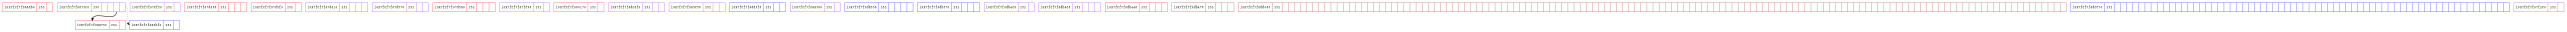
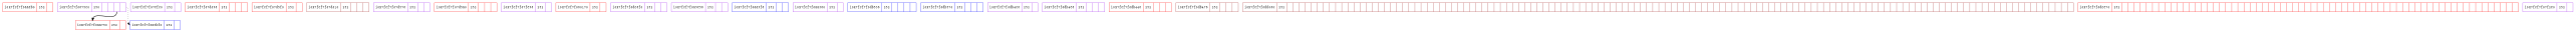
  digraph {
    fontname="Courier Prime"
    node [color=purple fontname="Courier Prime" shape=record]
    edge [fontname="Courier Prime" headport=f0]
    n1 [color=red label="<f0> i0x7fcf7f6aaeb0 | <tag> 252 | <i0x600000000000072>"]
    n2 [color=red label="<f0> i0x7fcf7f6aa750 | <tag> 252 | <i0x400000000636261>"]
    n3 [color=blue label="<f0> i0x7fcf7f6a9bf0 | <tag> 252 | <i0x500000000006564>"]
    n4 [label="<f0> i0x7fcf7f67efc0 | <tag> 252 | <i0x20000726f6e696d>"]
    n5 [color=red label="<f0> i0x7fcf7f67d698 | <tag> 252 | <i0xb11bbe9db7e762f5> | <i0xcf54e8b4d6601059> | <i0x700000000000000>"]
    n6 [color=red label="<f0> i0x7fcf7f67d5f0 | <tag> 252 | <i0x10062696c647453>"]
-   n7 [label="<f0> i0x7fcf7f67d610 | <tag> 252 | <i0x8d1087fc20867246> | <i0x7eef224ce9994209> | <i0x700000000000000>"]
+   n7 [color=brown label="<f0> i0x7fcf7f67d610 | <tag> 252 | <i0x8d1087fc20867246> | <i0x7eef224ce9994209> | <i0x700000000000000>"]
    n8 [label="<f0> i0x7fcf7f67d578 | <tag> 252 | <i0x5f5f62696c647453> | <i0x500000000006367>"]
    n9 [color=red label="<f0> i0x7fcf7f67d5a0 | <tag> 252 | <i0xa7745bcb6672767a> | <i0xb6a67c6a410635b2> | <i0x700000000000000>"]
    n10 [label="<f0> i0x7fcf7f67fe98 | <tag> 252 | <i0x60000000000002e>"]
    n11 [color=red label="<f0> i0x7fcf7f680170 | <tag> 252 | <i0x600000000000020>"]
    n12 [label="<f0> i0x7fcf7f6dc8f0 | <tag> 252 | <i0x6564726177726f46> | <i0x2000065706f5264>"]
    n13 [label="<f0> i0x7fcf7f6a9e58 | <tag> 252 | <i0x6e697274735f666f> | <i0x600000000000067>"]
    n14 [color=blue label="<f0> i0x7fcf7f6aa9f8 | <tag> 252 | <i0x6e697274735f666f> | <i0x600000000000067>"]
    n15 [label="<f0> i0x7fcf7f6aa380 | <tag> 252 | <i0x60000000000005e>"]
    n16 [color=blue label="<f0> i0x7fcf7f6db538 | <tag> 252 | <i0x65746e696c6d6143> | <i0x6d726f466c616e72> | <i0x7363697361427461> | <i0x700000000000000>"]
    n17 [color=blue label="<f0> i0x7fcf7f6db570 | <tag> 252 | <i0xb11bbe9db7e762f5> | <i0xcf54e8b4d6601059> | <i0x700000000000000>"]
    n18 [label="<f0> i0x7fcf7f6db4c8 | <tag> 252 | <i0x10062696c647453>"]
    n19 [label="<f0> i0x7fcf7f6db4e8 | <tag> 252 | <i0x8d1087fc20867246> | <i0x7eef224ce9994209> | <i0x700000000000000>"]
    n20 [color=red label="<f0> i0x7fcf7f6db448 | <tag> 252 | <i0x5f5f62696c647453> | <i0x6564726177726f66> | <i0x2000065706f5264>"]
    n21 [color=brown label="<f0> i0x7fcf7f6db478 | <tag> 252 | <i0xaee75a37420f5d55> | <i0x2642f03977973627> | <i0x700000000000000>"]
    n22 [color=brown label="<f0> i0x7fcf7f6dd080 | <tag> 252 | <i0x726f6e696d2e6347> | <i0x6e690a3b3b292820> | <i0x2022636261222067> | <i0x7274735f666f205e> | <i0x2265642220676e69> | <i0x7fcf7f0a3b3b> | <i0xb> | <i0x1700> | <i0x7fcf7f6dd0f0> | <i0x7fcf80557700> | <i0x7fcf80547070> | <i0x7fcf8051fed0> | <i0x9> | <i0x1700> | <i0x7fcf7f6dd120> | <i0x7fcf80557e00> | <i0x7fcf80546ef8> | <i0x7fcf7f6dd180> | <i0x7> | <i0x1700> | <i0x1> | <i0x7fcf80558320> | <i0x7fcf80546f68> | <i0x1> | <i0x3> | <i0x1700> | <i0x1> | <i0x7fcf80557e00> | <i0x7fcf80546ef8> | <i0x7fcf7f6dd180> | <i0x7> | <i0x1700> | <i0x7fcf7f6dd1b0> | <i0x7fcf80557d78> | <i0x7fcf80546ea8> | <i0x1> | <i0x5> | <i0x1700> | <i0x1> | <i0x7fcf7f6f6470> | <i0x7fcf7f6dd1e0> | <i0x1> | <i0x3> | <i0x13fc> | <i0x6f2f62696c647473> | <i0x65706f5f6c6d6163> | <i0x6d2e73726f746172> | <i0x50000000000646c> | <i0xffc> | <i0x6f5f6c6d61636f2f> | <i0x73726f7461726570> | <i0x3000000646c6d2e> | <i0x1700> | <i0x7fcf7f6dd978> | <i0x7fcf7f6f1248> | <i0x7fcf7f6f1298> | <i0x7fcf7f6dd258> | <i0x1b> | <i0x1700> | <i0x7fcf7f6dd5f0> | <i0x7fcf7f6ef190> | <i0x7fcf7f6ef208> | <i0x7fcf7f6dd288> | <i0x17> | <i0x1700> | <i0x7fcf7f6dd2b8> | <i0x7fcf80554670> | <i0x7fcf80554650> | <i0x7fcf7f6e2448> | <i0x13> | <i0x1700> | <i0x7fcf7f6dd2e8> | <i0x7fcf7f6ee9c8> | <i0x7fcf7f6eeab0> | <i0x7fcf7f6df760> | <i0x11> | <i0x1700> | <i0x7fcf7f6ea480> | <i0x7fcf805512e0> | <i0x7fcf80551288> | <i0x7fcf7f6dd318> | <i0xb> | <i0x1700> | <i0x7fcf80551228> | <i0x7fcf7f6eab80> | <i0x7fcf7f6eacc0> | <i0x7fcf7f6dd348> | <i0x9> | <i0x1700> | <i0x7fcf7f6f0948> | <i0x7fcf7f6eda08> | <i0x7fcf7f6edb78> | <i0x7fcf7f6dd378> | <i0x5> | <i0x1700> | <i0x1> | <i0x7fcf7f6dd3a8> | <i0x7fcf7f6dd548> | <i0x1> | <i0x3> | <i0xffc> | <i0x5f5f62696c647473> | <i0x632e676e69727473> | <i0x40000000069746d> | <i0x1700> | <i0x7fcf7f6ddab0> | <i0x7fcf7f6f7058> | <i0x7fcf7f6f1298> | <i0x7fcf7f6dd3f8> | <i0x1b> | <i0x1700> | <i0x7fcf7f6dd7b8> | <i0x7fcf7f6f6f08> | <i0x7fcf7f6ef208> | <i0x7fcf7f6dd428> | <i0x17> | <i0x1700> | <i0x7fcf7f6dd458> | <i0x7fcf80557368> | <i0x7fcf80554650> | <i0x7fcf7f6e25e0> | <i0x13> | <i0x1700> | <i0x7fcf7f6dd488> | <i0x7fcf7f6f6e98> | <i0x7fcf7f6eeab0> | <i0x7fcf7f6df930> | <i0x11> | <i0x700000000000000>"]
-   n23 [color=blue label="<f0> i0x7fcf7f6dce70 | <tag> 252 | <i0x726f6e696d2e6347> | <i0x6e690a3b3b292820> | <i0x2022636261222067> | <i0x7274735f666f205e> | <i0x2265642220676e69> | <i0x7fcf800a3b3b> | <i0x7fcf80546f68> | <i0x1> | <i0x3> | <i0x1700> | <i0x1> | <i0x7fcf80546f18> | <i0x7fcf80546ef8> | <i0x7fcf7f6dcef0> | <i0x7> | <i0x1700> | <i0x7fcf7f6dcf20> | <i0x7fcf80546eb8> | <i0x7fcf80546ea8> | <i0x1> | <i0x5> | <i0x1700> | <i0x1> | <i0x7fcf7f6dcf50> | <i0x7fcf7f6dd1e0> | <i0x1> | <i0x3> | <i0xffc> | <i0x706f5f6c6d61636f> | <i0x2e73726f74617265> | <i0x400000000646c6d> | <i0x1700> | <i0x7fcf7f6dcfa0> | <i0x7fcf7f6f7058> | <i0x7fcf7f6f1298> | <i0x7fcf7f6dd3f8> | <i0x1b> | <i0x1700> | <i0x7fcf7f6ddae0> | <i0x7fcf7f7260b8> | <i0x7fcf7f726078> | <i0x7fcf7f6dcfd0> | <i0x19> | <i0x1700> | <i0x7fcf7f6dd000> | <i0x7fcf7f6f6c38> | <i0x7fcf7f6eae38> | <i0x7fcf7f6de260> | <i0x15> | <i0x1700> | <i0x7fcf7f6dd030> | <i0x7fcf7f6f6da8> | <i0x7fcf7f6ed3f8> | <i0x7fcf7f6df5d8> | <i0x11> | <i0x1700> | <i0x7fcf7f6ef790> | <i0x7fcf7f714f68> | <i0x7fcf80547288> | <i0x7fcf7f6dd060> | <i0xf> | <i0x1700> | <i0x7fcf7f6e9b50> | <i0x7fcf7f6f6cb0> | <i0x700000000000000>"]
+   n23 [color=red label="<f0> i0x7fcf7f6dce70 | <tag> 252 | <i0x726f6e696d2e6347> | <i0x6e690a3b3b292820> | <i0x2022636261222067> | <i0x7274735f666f205e> | <i0x2265642220676e69> | <i0x7fcf800a3b3b> | <i0x7fcf80546f68> | <i0x1> | <i0x3> | <i0x1700> | <i0x1> | <i0x7fcf80546f18> | <i0x7fcf80546ef8> | <i0x7fcf7f6dcef0> | <i0x7> | <i0x1700> | <i0x7fcf7f6dcf20> | <i0x7fcf80546eb8> | <i0x7fcf80546ea8> | <i0x1> | <i0x5> | <i0x1700> | <i0x1> | <i0x7fcf7f6dcf50> | <i0x7fcf7f6dd1e0> | <i0x1> | <i0x3> | <i0xffc> | <i0x706f5f6c6d61636f> | <i0x2e73726f74617265> | <i0x400000000646c6d> | <i0x1700> | <i0x7fcf7f6dcfa0> | <i0x7fcf7f6f7058> | <i0x7fcf7f6f1298> | <i0x7fcf7f6dd3f8> | <i0x1b> | <i0x1700> | <i0x7fcf7f6ddae0> | <i0x7fcf7f7260b8> | <i0x7fcf7f726078> | <i0x7fcf7f6dcfd0> | <i0x19> | <i0x1700> | <i0x7fcf7f6dd000> | <i0x7fcf7f6f6c38> | <i0x7fcf7f6eae38> | <i0x7fcf7f6de260> | <i0x15> | <i0x1700> | <i0x7fcf7f6dd030> | <i0x7fcf7f6f6da8> | <i0x7fcf7f6ed3f8> | <i0x7fcf7f6df5d8> | <i0x11> | <i0x1700> | <i0x7fcf7f6ef790> | <i0x7fcf7f714f68> | <i0x7fcf80547288> | <i0x7fcf7f6dd060> | <i0xf> | <i0x1700> | <i0x7fcf7f6e9b50> | <i0x7fcf7f6f6cb0> | <i0x700000000000000>"]
    n24 [label="<f0> i0x7fcf7f67f2e0 | <tag> 252 | <i0x500000000006347>"]
    n25 [label="<f0> i0x7fcf7f6875c0 | <tag> 250 | <i0x200dea741> | <i0x7> | <i0x7fcf7f6aa750> | <i0x7fcf7f6a9bf0>"]
    n25 -> n2 [style=bold tailport=i0x7fcf7f6aa750]
    n25 -> n3 [style=dotted tailport=i0x7fcf7f6a9bf0]
  }
